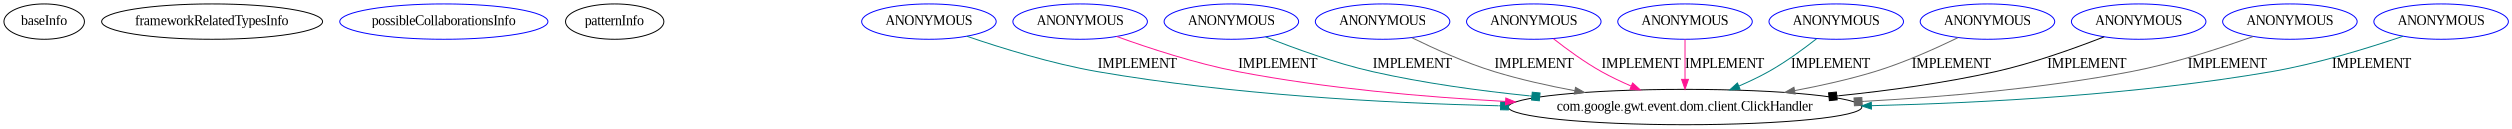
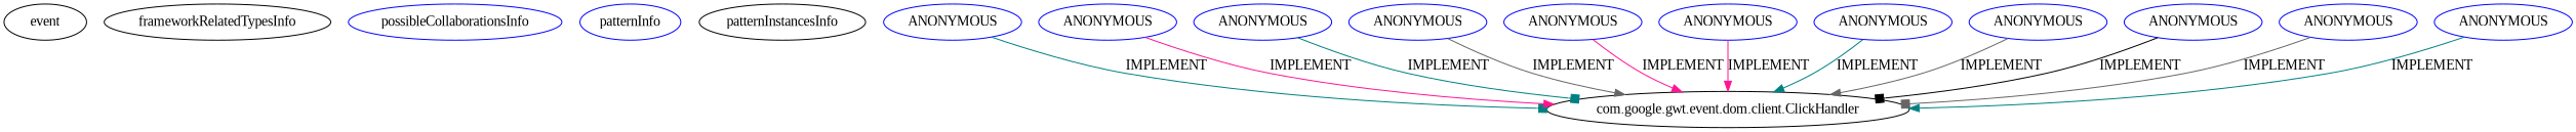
  digraph {
    fontname="Liberation Serif"
    node [fontname="Liberation Serif" color=blue isFrameworkType=false vertexType=REFERENCE_ANONYMOUS_DECLARATION]
    edge [arrowhead=normal color=teal fontname="Liberation Serif"]
-   baseInfo [category=pattern graphId=33 isAnonymous=false possibleRelation=false color="" isFrameworkType="" vertexType=""]
+   baseInfo [category=pattern graphId=33 isAnonymous=false possibleRelation=false label=event color="" isFrameworkType="" vertexType=""]
    frameworkRelatedTypesInfo [color="" isFrameworkType="" vertexType=""]
    possibleCollaborationsInfo [isFrameworkType="" vertexType=""]
-   patternInfo [frequency=2.0 patternRootClient=null color="" isFrameworkType="" vertexType=""]
+   patternInfo [frequency=2.0 patternRootClient=null isFrameworkType="" vertexType=""]
+   patternInstancesInfo [0="akjava-GWT-Hangouts~/akjava-GWT-Hangouts/GWT-Hangouts-master/apps/easyoverlay/src/com/akjava/gwt/hangout/easyoverlay/client/EasyOverlay.java~EasyOverlay~492" 1="lauflabs-gwt-garmin-api~/lauflabs-gwt-garmin-api/gwt-garmin-api-master/gwt-garmin-showcase/src/main/java/com/garmin/gwt/communicator/testing/client/Showcase.java~Showcase~3605" color="" isFrameworkType="" vertexType=""]
    n6 [label="com.google.gwt.event.dom.client.ClickHandler" vertexType=FRAMEWORK_INTERFACE_TYPE color=""]
    n7 [label=ANONYMOUS]
    n8 [label=ANONYMOUS]
    n9 [label=ANONYMOUS]
    n10 [label=ANONYMOUS]
    n11 [label=ANONYMOUS]
    n12 [label=ANONYMOUS]
    n13 [label=ANONYMOUS]
    n14 [label=ANONYMOUS]
    n15 [label=ANONYMOUS]
    n16 [label=ANONYMOUS]
    n17 [label=ANONYMOUS]
    n7 -> n6 [arrowhead=box label=IMPLEMENT]
    n8 -> n6 [color=deeppink label=IMPLEMENT]
    n9 -> n6 [arrowhead=box label=IMPLEMENT]
    n10 -> n6 [color=gray40 label=IMPLEMENT]
    n11 -> n6 [color=deeppink label=IMPLEMENT]
    n12 -> n6 [color=deeppink label=IMPLEMENT]
    n13 -> n6 [label=IMPLEMENT]
    n14 -> n6 [color=gray40 label=IMPLEMENT]
    n15 -> n6 [arrowhead=box color=black label=IMPLEMENT]
    n16 -> n6 [arrowhead=box color=gray40 label=IMPLEMENT]
    n17 -> n6 [label=IMPLEMENT]
  }
